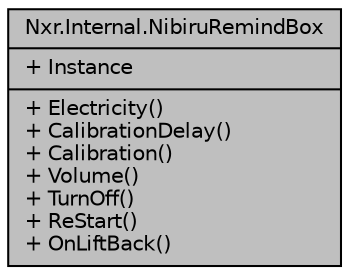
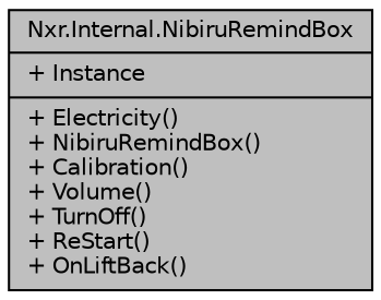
  digraph {
-   n1 [color=black fillcolor=grey75 fontcolor=black fontname=Helvetica fontsize=10 height=0.2 label="{Nxr.Internal.NibiruRemindBox\n|+ Instance\l|+ Electricity()\l+ CalibrationDelay()\l+ Calibration()\l+ Volume()\l+ TurnOff()\l+ ReStart()\l+ OnLiftBack()\l}" shape=record style=filled width=0.4]
+   n1 [color=black fillcolor=grey75 fontcolor=black fontname=Helvetica fontsize=10 height=0.2 label="{Nxr.Internal.NibiruRemindBox\n|+ Instance\l|+ Electricity()\l+ NibiruRemindBox()\l+ Calibration()\l+ Volume()\l+ TurnOff()\l+ ReStart()\l+ OnLiftBack()\l}" shape=record style=filled width=0.4]
  }
